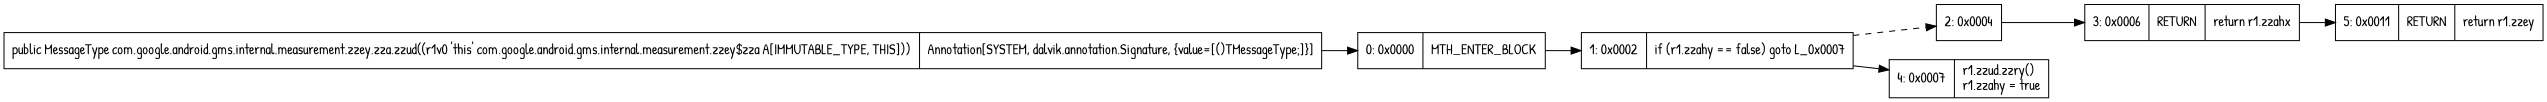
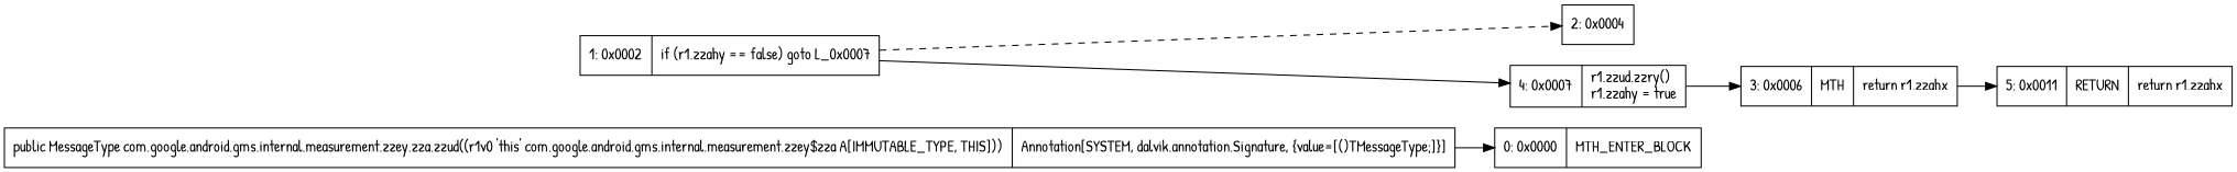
  digraph {
    fontname="Patrick Hand"
    rankdir=LR
    node [fontname="Patrick Hand" shape=record]
    edge [fontname="Patrick Hand"]
    n1 [label="{0\:\ 0x0000|MTH_ENTER_BLOCK\l}"]
    n2 [label="{1\:\ 0x0002|if (r1.zzahy == false) goto L_0x0007\l}"]
    n3 [label="{2\:\ 0x0004}"]
    n4 [label="{4\:\ 0x0007|r1.zzud.zzry()\lr1.zzahy = true\l}"]
-   n5 [label="{3\:\ 0x0006|RETURN\l|return r1.zzahx\l}"]
-   n6 [label="{5\:\ 0x0011|RETURN\l|return r1.zzey\l}"]
+   n5 [label="{3\:\ 0x0006|MTH\l|return r1.zzahx\l}"]
+   n6 [label="{5\:\ 0x0011|RETURN\l|return r1.zzahx\l}"]
    n7 [label="{public MessageType com.google.android.gms.internal.measurement.zzey.zza.zzud((r1v0 'this' com.google.android.gms.internal.measurement.zzey$zza A[IMMUTABLE_TYPE, THIS]))  | Annotation[SYSTEM, dalvik.annotation.Signature, \{value=[()TMessageType;]\}]\l}"]
-   n1 -> n2
    n2 -> n3 [style=dashed]
    n2 -> n4
-   n3 -> n5
+   n4 -> n5
    n5 -> n6
    n7 -> n1
  }
